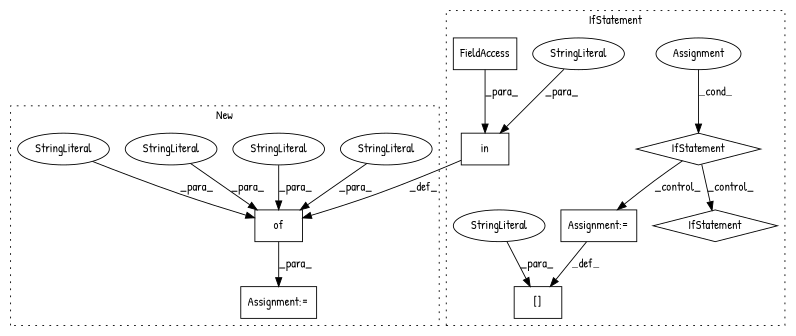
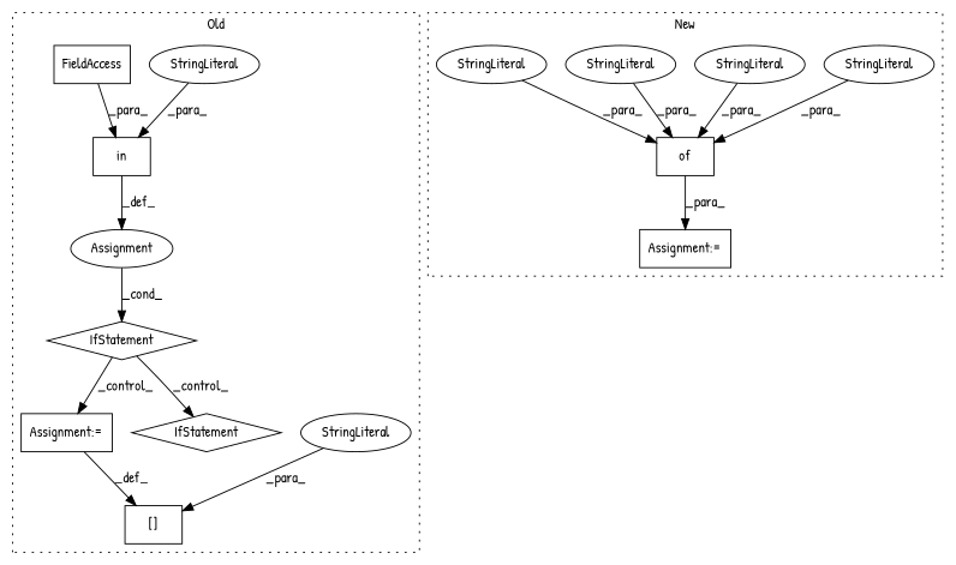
  digraph {
    fontname="Patrick Hand"
    node [a=45 fontname="Patrick Hand" l=1 s=21506 shape=ellipse]
    edge [fontname="Patrick Hand"]
    n1 [a=105 l=23 label=in shape=box]
    n2 [a=25 l="8,2" label=IfStatement s="21498,21529" shape=diamond]
    n3 [l=5 label=StringLiteral]
    n4 [a=7 label="Assignment:=" s=21764 shape=box]
    n5 [a=42 label=Assignment l="" s=""]
    n6 [a=25 l=3 label=IfStatement s=21632 shape=diamond]
    n7 [a=2 l="8,1" label="[]" s="21743,21763" shape=box]
    n8 [l=12 label=StringLiteral s=21751]
    n9 [a=22 l=14 label=FieldAccess s=21515 shape=box]
    n10 [a=32 l="3,1" label=of s="18920,19117" shape=box]
    n11 [a=7 label="Assignment:=" s=18915 shape=box]
    n12 [l=12 label=StringLiteral s=19008]
    n13 [l=8 label=StringLiteral s=18949]
    n14 [l=11 label=StringLiteral s=18970]
    n15 [l=7 label=StringLiteral s=18994]
    subgraph cluster_1 {
-     label=IfStatement
+     label=Old
      style=dotted
      n1
      n2
      n3
      n4
      n5
      n6
      n7
      n8
      n9
    }
    subgraph cluster_2 {
      label=New
      style=dotted
      n10
      n11
      n12
      n13
      n14
      n15
    }
-   n1 -> n10 [label=_def_]
+   n1 -> n5 [label=_def_]
    n2 -> n4 [label=_control_]
    n2 -> n6 [label=_control_]
    n3 -> n1 [label=_para_]
    n4 -> n7 [label=_def_]
    n5 -> n2 [label=_cond_]
    n8 -> n7 [label=_para_]
    n9 -> n1 [label=_para_]
    n10 -> n11 [label=_para_]
    n12 -> n10 [label=_para_]
    n13 -> n10 [label=_para_]
    n14 -> n10 [label=_para_]
    n15 -> n10 [label=_para_]
  }
